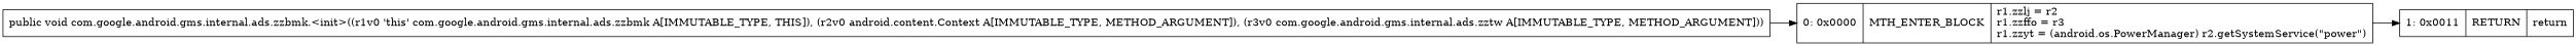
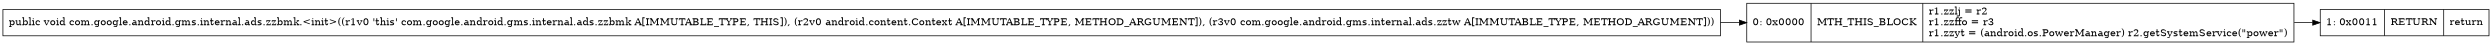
  digraph {
    rankdir=LR
    node [shape=record]
-   n1 [label="{0\:\ 0x0000|MTH_ENTER_BLOCK\l|r1.zzlj = r2\lr1.zzffo = r3\lr1.zzyt = (android.os.PowerManager) r2.getSystemService(\"power\")\l}"]
+   n1 [label="{0\:\ 0x0000|MTH_THIS_BLOCK\l|r1.zzlj = r2\lr1.zzffo = r3\lr1.zzyt = (android.os.PowerManager) r2.getSystemService(\"power\")\l}"]
    n2 [label="{1\:\ 0x0011|RETURN\l|return\l}"]
    n3 [label="{public void com.google.android.gms.internal.ads.zzbmk.\<init\>((r1v0 'this' com.google.android.gms.internal.ads.zzbmk A[IMMUTABLE_TYPE, THIS]), (r2v0 android.content.Context A[IMMUTABLE_TYPE, METHOD_ARGUMENT]), (r3v0 com.google.android.gms.internal.ads.zztw A[IMMUTABLE_TYPE, METHOD_ARGUMENT])) }"]
    n1 -> n2
    n3 -> n1
  }
